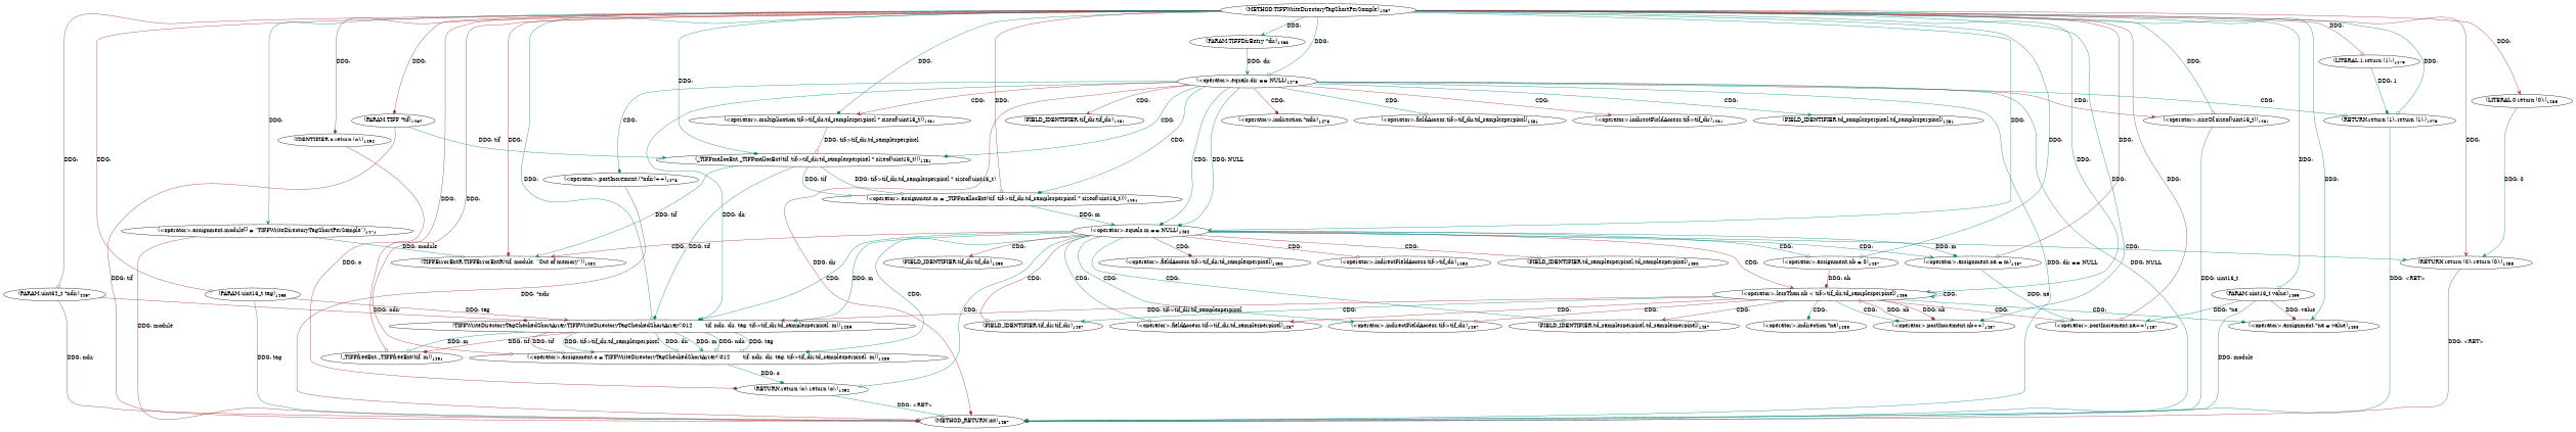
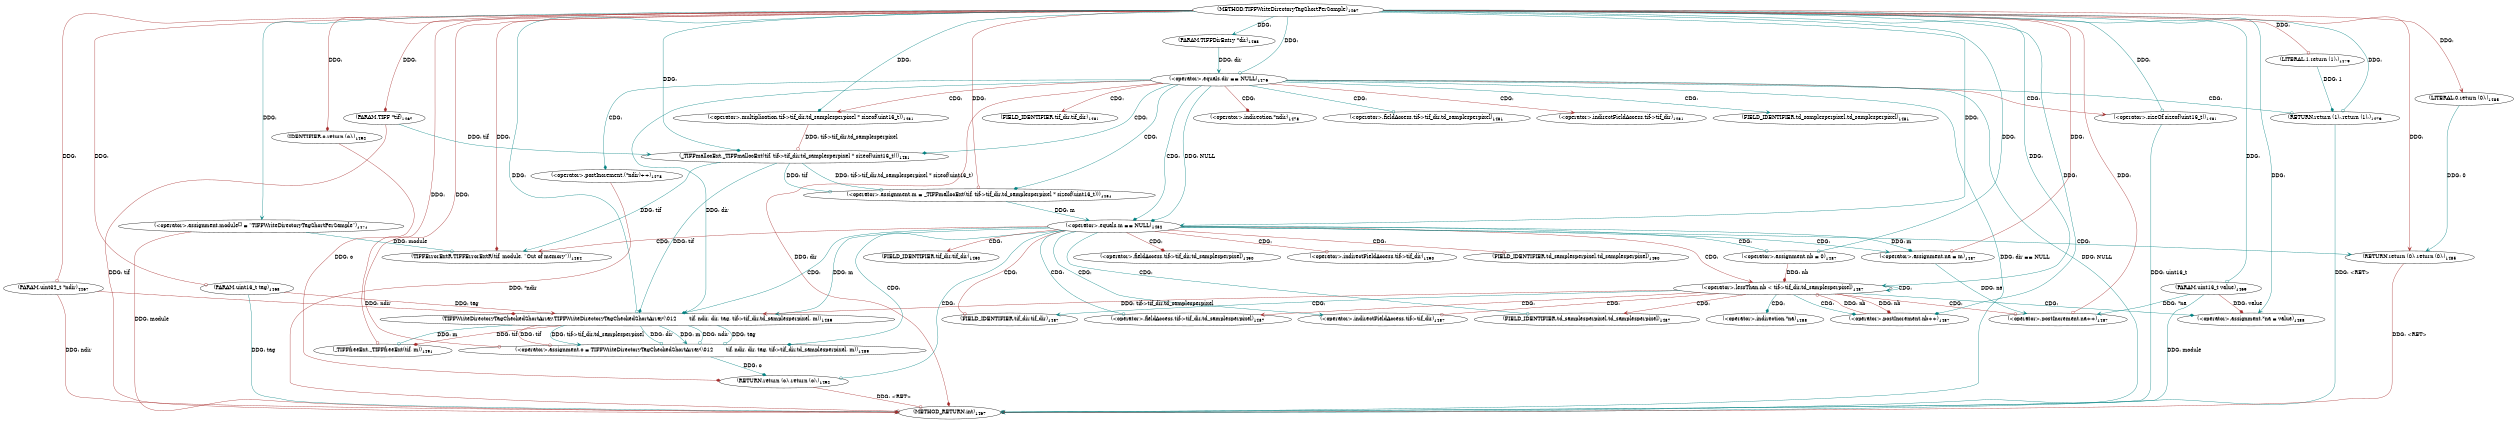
  digraph {
    edge [arrowhead=odot color=teal]
    n1 [label=<(METHOD,TIFFWriteDirectoryTagShortPerSample)<SUB>1467</SUB>>]
    n2 [label=<(PARAM,TIFF *tif)<SUB>1467</SUB>>]
    n3 [label=<(PARAM,uint32_t *ndir)<SUB>4467</SUB>>]
    n4 [label=<(PARAM,TIFFDirEntry *dir)<SUB>1468</SUB>>]
    n5 [label=<(PARAM,uint16_t tag)<SUB>1468</SUB>>]
    n6 [label=<(PARAM,uint16_t value)<SUB>1469</SUB>>]
    n7 [label=<(&lt;operator&gt;.assignment,module[] = &quot;TIFFWriteDirectoryTagShortPerSample&quot;)<SUB>1471</SUB>>]
    n8 [label=<(&lt;operator&gt;.assignment,m = _TIFFmallocExt(tif, tif-&gt;tif_dir.td_samplesperpixel * sizeof(uint16_t)))<SUB>1481</SUB>>]
    n9 [label=<(&lt;operator&gt;.assignment,o = TIFFWriteDirectoryTagCheckedShortArray(\012        tif, ndir, dir, tag, tif-&gt;tif_dir.td_samplesperpixel, m))<SUB>1489</SUB>>]
    n10 [label=<(_TIFFfreeExt,_TIFFfreeExt(tif, m))<SUB>1491</SUB>>]
    n11 [label=<(&lt;operator&gt;.equals,dir == NULL)<SUB>1476</SUB>>]
    n12 [label=<(&lt;operator&gt;.equals,m == NULL)<SUB>1482</SUB>>]
-   n13 [label=<(&lt;operator&gt;.lessThan,nb &lt; tif-&gt;tif_dir.td_samplesperpixel)<SUB>1485</SUB>>]
+   n13 [label=<(&lt;operator&gt;.lessThan,nb &lt; tif-&gt;tif_dir.td_samplesperpixel)<SUB>1487</SUB>>]
    n14 [label=<(&lt;operator&gt;.assignment,*na = value)<SUB>1488</SUB>>]
    n15 [label=<(IDENTIFIER,o,return (o);)<SUB>1492</SUB>>]
    n16 [label=<(RETURN,return (1);,return (1);)<SUB>1479</SUB>>]
    n17 [label=<(_TIFFmallocExt,_TIFFmallocExt(tif, tif-&gt;tif_dir.td_samplesperpixel * sizeof(uint16_t)))<SUB>1481</SUB>>]
    n18 [label=<(TIFFErrorExtR,TIFFErrorExtR(tif, module, &quot;Out of memory&quot;))<SUB>1484</SUB>>]
    n19 [label=<(RETURN,return (0);,return (0);)<SUB>1485</SUB>>]
    n20 [label=<(&lt;operator&gt;.postIncrement,na++)<SUB>1487</SUB>>]
    n21 [label=<(&lt;operator&gt;.postIncrement,nb++)<SUB>1487</SUB>>]
    n22 [label=<(TIFFWriteDirectoryTagCheckedShortArray,TIFFWriteDirectoryTagCheckedShortArray(\012        tif, ndir, dir, tag, tif-&gt;tif_dir.td_samplesperpixel, m))<SUB>1489</SUB>>]
    n23 [label=<(LITERAL,1,return (1);)<SUB>1479</SUB>>]
    n24 [label=<(&lt;operator&gt;.multiplication,tif-&gt;tif_dir.td_samplesperpixel * sizeof(uint16_t))<SUB>1481</SUB>>]
    n25 [label=<(LITERAL,0,return (0);)<SUB>1485</SUB>>]
    n26 [label=<(&lt;operator&gt;.assignment,na = m)<SUB>1487</SUB>>]
    n27 [label=<(&lt;operator&gt;.assignment,nb = 0)<SUB>1487</SUB>>]
    n28 [label=<(&lt;operator&gt;.sizeOf,sizeof(uint16_t))<SUB>1481</SUB>>]
    n29 [label=<(METHOD_RETURN,int)<SUB>1467</SUB>>]
    n30 [label=<(RETURN,return (o);,return (o);)<SUB>1492</SUB>>]
    n31 [label=<(&lt;operator&gt;.postIncrement,(*ndir)++)<SUB>1478</SUB>>]
    n32 [label=<(&lt;operator&gt;.indirection,*ndir)<SUB>1478</SUB>>]
    n33 [label=<(&lt;operator&gt;.fieldAccess,tif-&gt;tif_dir.td_samplesperpixel)<SUB>1481</SUB>>]
    n34 [label=<(&lt;operator&gt;.indirectFieldAccess,tif-&gt;tif_dir)<SUB>1481</SUB>>]
    n35 [label=<(FIELD_IDENTIFIER,td_samplesperpixel,td_samplesperpixel)<SUB>1481</SUB>>]
    n36 [label=<(FIELD_IDENTIFIER,tif_dir,tif_dir)<SUB>1481</SUB>>]
    n37 [label=<(&lt;operator&gt;.fieldAccess,tif-&gt;tif_dir.td_samplesperpixel)<SUB>1487</SUB>>]
    n38 [label=<(&lt;operator&gt;.fieldAccess,tif-&gt;tif_dir.td_samplesperpixel)<SUB>1490</SUB>>]
    n39 [label=<(&lt;operator&gt;.indirectFieldAccess,tif-&gt;tif_dir)<SUB>1487</SUB>>]
    n40 [label=<(FIELD_IDENTIFIER,td_samplesperpixel,td_samplesperpixel)<SUB>1487</SUB>>]
    n41 [label=<(&lt;operator&gt;.indirectFieldAccess,tif-&gt;tif_dir)<SUB>1490</SUB>>]
    n42 [label=<(FIELD_IDENTIFIER,td_samplesperpixel,td_samplesperpixel)<SUB>1490</SUB>>]
    n43 [label=<(FIELD_IDENTIFIER,tif_dir,tif_dir)<SUB>1487</SUB>>]
    n44 [label=<(FIELD_IDENTIFIER,tif_dir,tif_dir)<SUB>1490</SUB>>]
    n45 [label=<(&lt;operator&gt;.indirection,*na)<SUB>1488</SUB>>]
    n1 -> n2 [arrowhead=diamond color=brown label="DDG: "]
    n1 -> n3 [color=brown label="DDG: "]
    n1 -> n4 [arrowhead=vee label="DDG: "]
    n1 -> n5 [color=brown label="DDG: "]
    n1 -> n6 [label="DDG: "]
    n1 -> n7 [arrowhead=vee label="DDG: "]
    n1 -> n8 [color=brown label="DDG: "]
    n1 -> n9 [color=brown label="DDG: "]
    n1 -> n10 [color=brown label="DDG: "]
    n1 -> n11 [label="DDG: "]
    n1 -> n12 [arrowhead=vee label="DDG: "]
    n1 -> n13 [arrowhead=vee label="DDG: "]
    n1 -> n14 [arrowhead=vee label="DDG: "]
    n1 -> n15 [arrowhead=diamond color=brown label="DDG: "]
    n1 -> n16 [label="DDG: "]
    n1 -> n17 [arrowhead=diamond label="DDG: "]
    n1 -> n18 [arrowhead=diamond color=brown label="DDG: "]
    n1 -> n19 [arrowhead=vee color=brown label="DDG: "]
    n1 -> n20 [color=brown label="DDG: "]
    n1 -> n21 [arrowhead=diamond label="DDG: "]
    n1 -> n22 [label="DDG: "]
    n1 -> n23 [color=brown label="DDG: "]
    n1 -> n24 [arrowhead=diamond label="DDG: "]
    n1 -> n25 [arrowhead=vee color=brown label="DDG: "]
    n1 -> n26 [color=brown label="DDG: "]
    n1 -> n27 [label="DDG: "]
    n1 -> n28 [label="DDG: "]
    n2 -> n17 [arrowhead=vee label="DDG: tif"]
    n2 -> n29 [color=brown label="DDG: tif"]
    n3 -> n22 [arrowhead=diamond color=brown label="DDG: ndir"]
    n3 -> n29 [arrowhead=diamond color=brown label="DDG: ndir"]
    n4 -> n11 [arrowhead=vee label="DDG: dir"]
    n5 -> n22 [arrowhead=vee color=brown label="DDG: tag"]
    n5 -> n29 [label="DDG: tag"]
    n6 -> n14 [arrowhead=diamond color=brown label="DDG: value"]
    n6 -> n20 [arrowhead=vee label="DDG: *na"]
    n6 -> n29 [label="DDG: module"]
    n7 -> n18 [label="DDG: module"]
    n7 -> n29 [arrowhead=vee color=brown label="DDG: module"]
    n8 -> n12 [arrowhead=vee label="DDG: m"]
    n9 -> n30 [arrowhead=diamond label="DDG: o"]
    n11 -> n8 [arrowhead=diamond label="CDG: "]
    n11 -> n12 [arrowhead=diamond label="DDG: NULL"]
    n11 -> n12 [arrowhead=diamond label="CDG: "]
    n11 -> n16 [label="CDG: "]
    n11 -> n17 [arrowhead=diamond label="CDG: "]
    n11 -> n22 [arrowhead=vee label="DDG: dir"]
    n11 -> n24 [arrowhead=vee color=brown label="CDG: "]
    n11 -> n28 [arrowhead=vee color=brown label="CDG: "]
    n11 -> n29 [arrowhead=diamond color=brown label="DDG: dir"]
    n11 -> n29 [arrowhead=diamond label="DDG: NULL"]
    n11 -> n29 [arrowhead=diamond label="DDG: dir == NULL"]
    n11 -> n31 [arrowhead=diamond label="CDG: "]
    n11 -> n32 [arrowhead=diamond color=brown label="CDG: "]
    n11 -> n33 [label="CDG: "]
    n11 -> n34 [arrowhead=vee color=brown label="CDG: "]
    n11 -> n35 [arrowhead=vee label="CDG: "]
    n11 -> n36 [arrowhead=vee color=brown label="CDG: "]
    n12 -> n9 [arrowhead=diamond label="CDG: "]
    n12 -> n13 [arrowhead=vee color=brown label="CDG: "]
    n12 -> n18 [arrowhead=vee color=brown label="CDG: "]
    n12 -> n19 [arrowhead=vee label="CDG: "]
    n12 -> n22 [arrowhead=vee label="DDG: m"]
    n12 -> n22 [arrowhead=diamond label="CDG: "]
    n12 -> n26 [arrowhead=diamond label="DDG: m"]
    n12 -> n26 [arrowhead=vee label="CDG: "]
    n12 -> n27 [label="CDG: "]
    n12 -> n30 [label="CDG: "]
    n12 -> n37 [label="CDG: "]
    n12 -> n38 [arrowhead=diamond color=brown label="CDG: "]
    n12 -> n39 [arrowhead=vee label="CDG: "]
    n12 -> n40 [label="CDG: "]
    n12 -> n41 [color=brown label="CDG: "]
    n12 -> n42 [color=brown label="CDG: "]
    n12 -> n43 [color=brown label="CDG: "]
    n12 -> n44 [arrowhead=vee color=brown label="CDG: "]
    n13 -> n13 [arrowhead=vee label="CDG: "]
    n13 -> n14 [arrowhead=diamond label="CDG: "]
    n13 -> n20 [color=brown label="CDG: "]
    n13 -> n21 [arrowhead=diamond color=brown label="DDG: nb"]
    n13 -> n21 [arrowhead=diamond label="CDG: "]
    n13 -> n22 [arrowhead=vee color=brown label="DDG: tif-&gt;tif_dir.td_samplesperpixel"]
    n13 -> n37 [arrowhead=vee color=brown label="CDG: "]
    n13 -> n39 [color=brown label="CDG: "]
    n13 -> n40 [arrowhead=vee color=brown label="CDG: "]
    n13 -> n43 [arrowhead=vee label="CDG: "]
    n13 -> n45 [arrowhead=diamond label="CDG: "]
    n15 -> n30 [arrowhead=diamond color=brown label="DDG: o"]
    n16 -> n29 [arrowhead=vee label="DDG: &lt;RET&gt;"]
    n17 -> n8 [label="DDG: tif"]
    n17 -> n8 [label="DDG: tif-&gt;tif_dir.td_samplesperpixel * sizeof(uint16_t)"]
    n17 -> n18 [arrowhead=vee label="DDG: tif"]
    n17 -> n22 [arrowhead=diamond label="DDG: tif"]
    n19 -> n29 [arrowhead=diamond color=brown label="DDG: &lt;RET&gt;"]
    n21 -> n13 [color=brown label="DDG: nb"]
    n22 -> n9 [label="DDG: dir"]
    n22 -> n9 [arrowhead=vee label="DDG: m"]
    n22 -> n9 [label="DDG: ndir"]
    n22 -> n9 [label="DDG: tag"]
    n22 -> n9 [color=brown label="DDG: tif"]
    n22 -> n9 [arrowhead=vee label="DDG: tif-&gt;tif_dir.td_samplesperpixel"]
    n22 -> n10 [arrowhead=diamond color=brown label="DDG: tif"]
    n22 -> n10 [label="DDG: m"]
    n23 -> n16 [arrowhead=diamond label="DDG: 1"]
    n24 -> n17 [color=brown label="DDG: tif-&gt;tif_dir.td_samplesperpixel"]
    n25 -> n19 [arrowhead=vee label="DDG: 0"]
    n26 -> n20 [arrowhead=vee label="DDG: na"]
    n27 -> n13 [arrowhead=diamond color=brown label="DDG: nb"]
    n28 -> n29 [arrowhead=vee label="DDG: uint16_t"]
-   n30 -> n29 [label="DDG: &lt;RET&gt;"]
+   n30 -> n29 [color=brown label="DDG: &lt;RET&gt;"]
    n31 -> n29 [color=brown label="DDG: *ndir"]
  }
